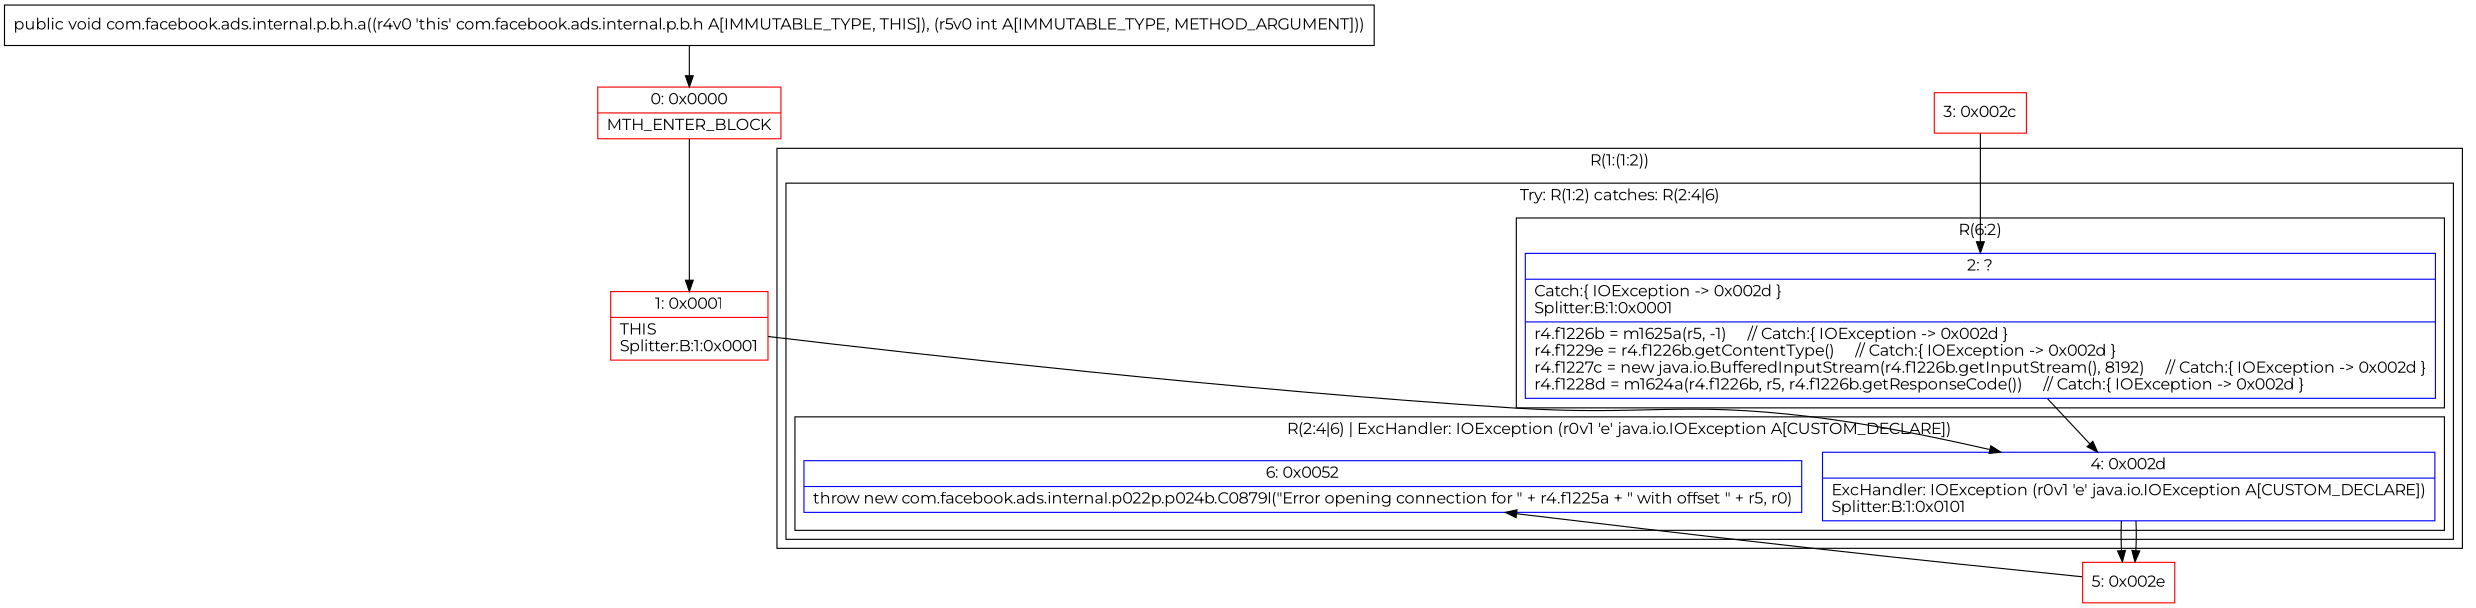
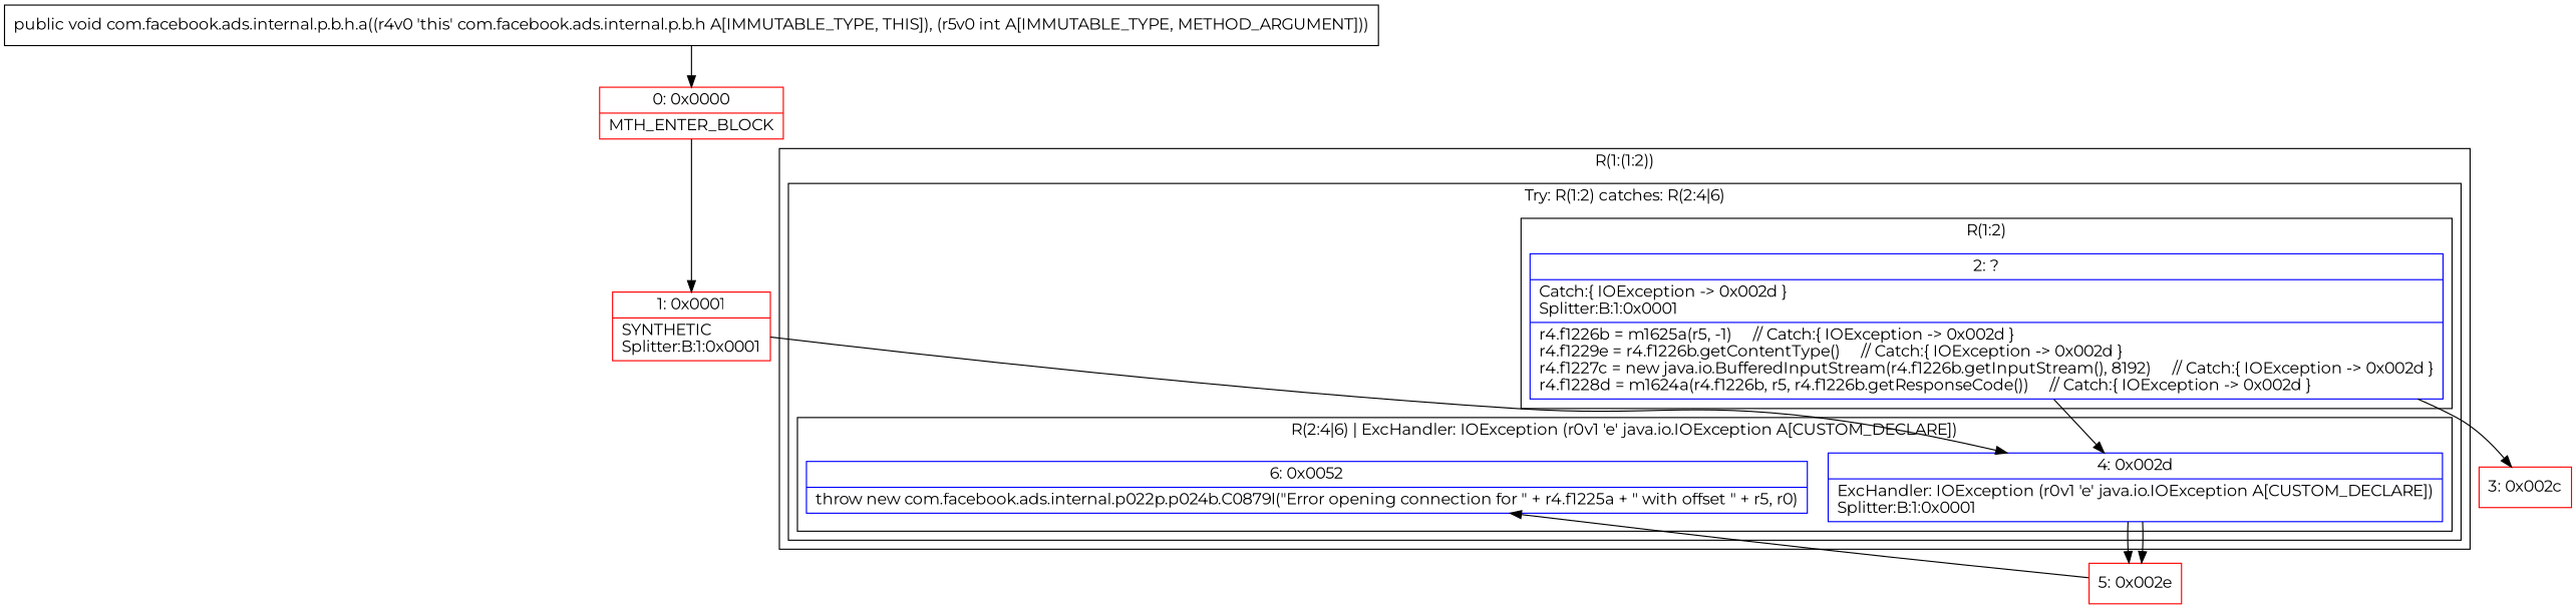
  digraph {
    fontname=Montserrat
    node [color=red fontname=Montserrat shape=record]
    edge [fontname=Montserrat]
    n1 [color=blue label="{2\:\ ?|Catch:\{ IOException \-\> 0x002d \}\lSplitter:B:1:0x0001\l|r4.f1226b = m1625a(r5, \-1)     \/\/ Catch:\{ IOException \-\> 0x002d \}\lr4.f1229e = r4.f1226b.getContentType()     \/\/ Catch:\{ IOException \-\> 0x002d \}\lr4.f1227c = new java.io.BufferedInputStream(r4.f1226b.getInputStream(), 8192)     \/\/ Catch:\{ IOException \-\> 0x002d \}\lr4.f1228d = m1624a(r4.f1226b, r5, r4.f1226b.getResponseCode())     \/\/ Catch:\{ IOException \-\> 0x002d \}\l}"]
-   n2 [color=blue label="{4\:\ 0x002d|ExcHandler: IOException (r0v1 'e' java.io.IOException A[CUSTOM_DECLARE])\lSplitter:B:1:0x0101\l}"]
+   n2 [color=blue label="{4\:\ 0x002d|ExcHandler: IOException (r0v1 'e' java.io.IOException A[CUSTOM_DECLARE])\lSplitter:B:1:0x0001\l}"]
    n3 [color=blue label="{6\:\ 0x0052|throw new com.facebook.ads.internal.p022p.p024b.C0879l(\"Error opening connection for \" + r4.f1225a + \" with offset \" + r5, r0)\l}"]
    n4 [label="{3\:\ 0x002c}"]
    n5 [label="{5\:\ 0x002e}"]
    n6 [label="{0\:\ 0x0000|MTH_ENTER_BLOCK\l}"]
-   n7 [label="{1\:\ 0x0001|THIS\lSplitter:B:1:0x0001\l}"]
+   n7 [label="{1\:\ 0x0001|SYNTHETIC\lSplitter:B:1:0x0001\l}"]
    n8 [label="{public void com.facebook.ads.internal.p.b.h.a((r4v0 'this' com.facebook.ads.internal.p.b.h A[IMMUTABLE_TYPE, THIS]), (r5v0 int A[IMMUTABLE_TYPE, METHOD_ARGUMENT])) }" color=""]
    subgraph cluster_1 {
      label="R(1:(1:2))"
      subgraph cluster_2 {
        label="Try: R(1:2) catches: R(2:4|6)"
        subgraph cluster_3 {
-         label="R(6:2)"
+         label="R(1:2)"
          n1
        }
        subgraph cluster_4 {
          label="R(2:4|6) | ExcHandler: IOException (r0v1 'e' java.io.IOException A[CUSTOM_DECLARE])\l"
          n2
          n3
        }
      }
    }
    subgraph cluster_5 {
      label="R(2:4|6) | ExcHandler: IOException (r0v1 'e' java.io.IOException A[CUSTOM_DECLARE])\l"
    }
    n1 -> n2
-   n4 -> n1
+   n1 -> n4
    n2 -> n5
    n2 -> n5
    n5 -> n3
    n6 -> n7
    n7 -> n2
    n8 -> n6
  }
